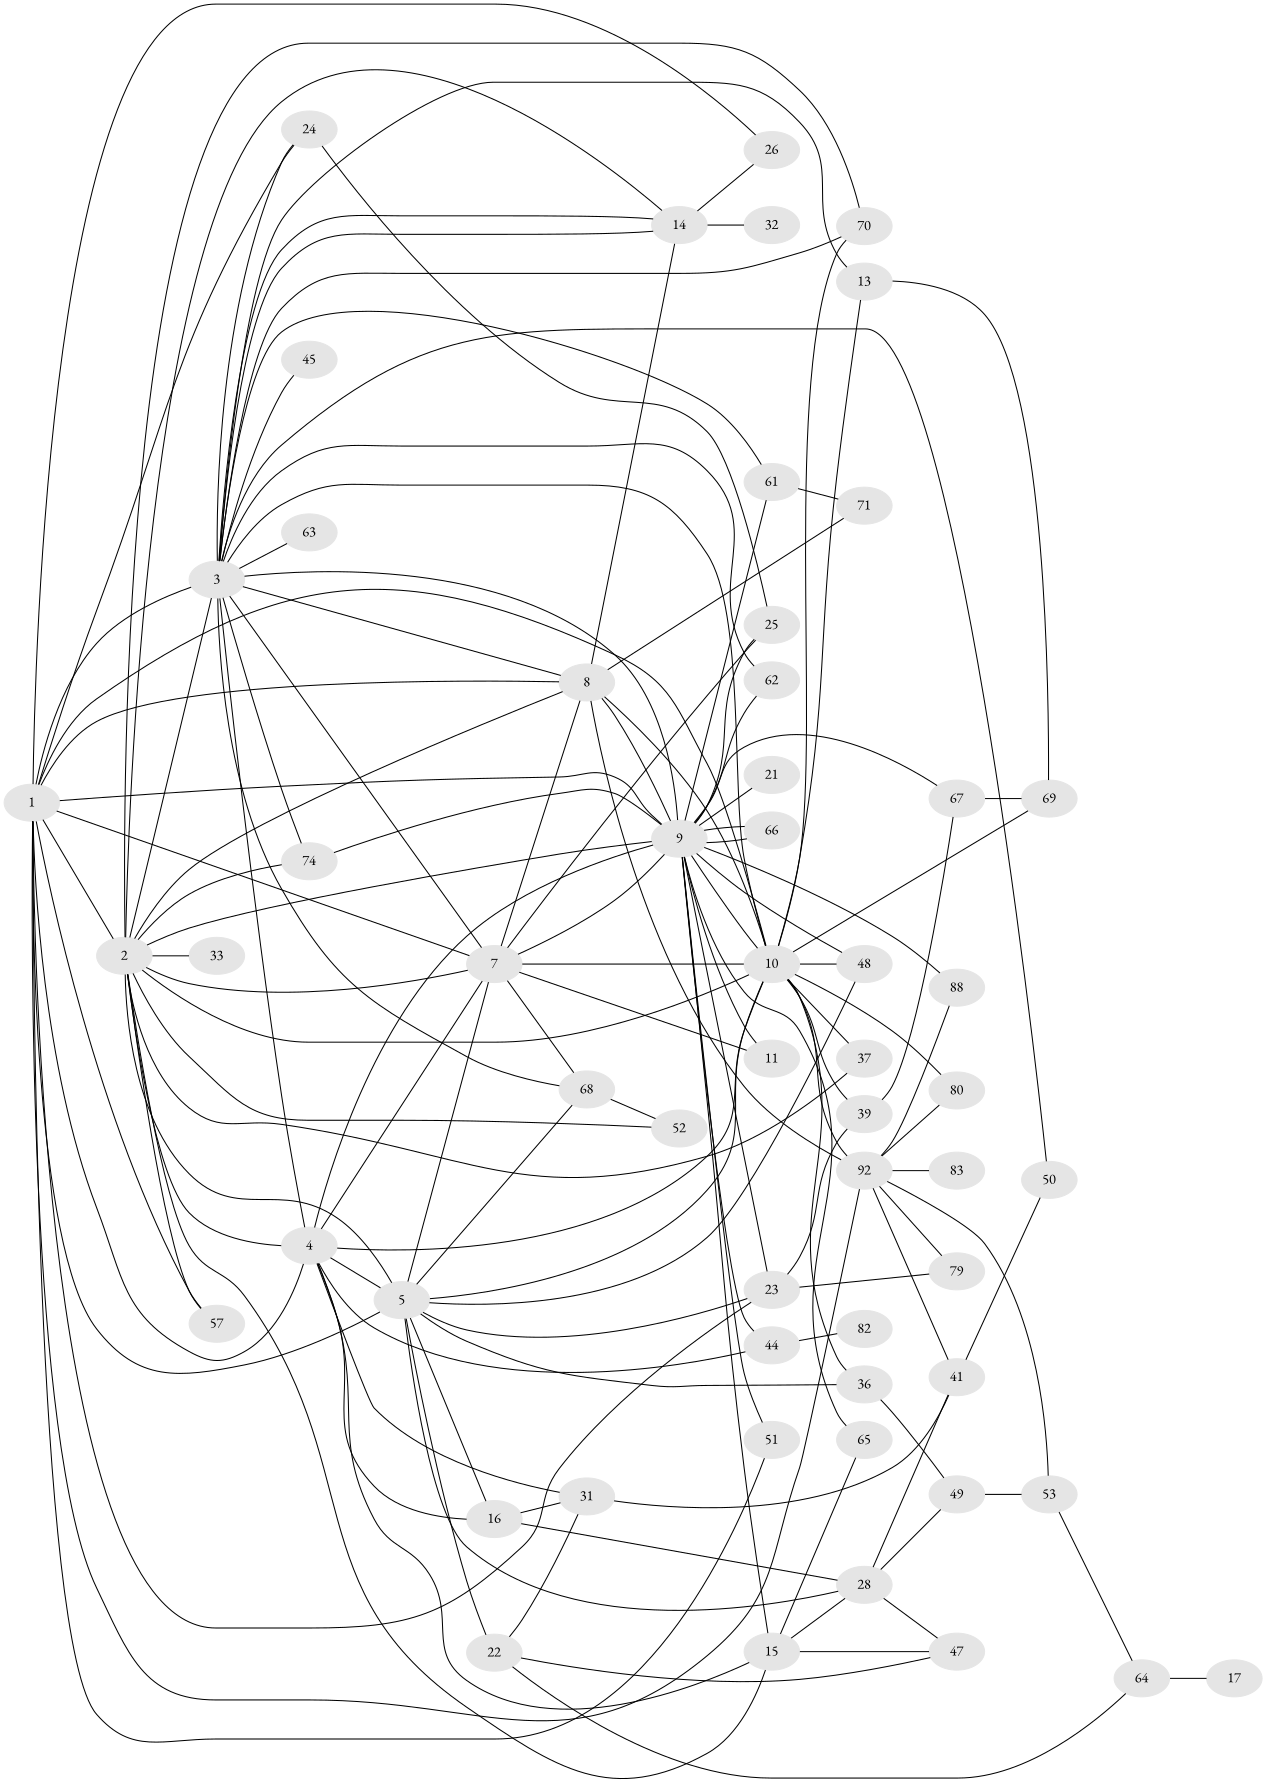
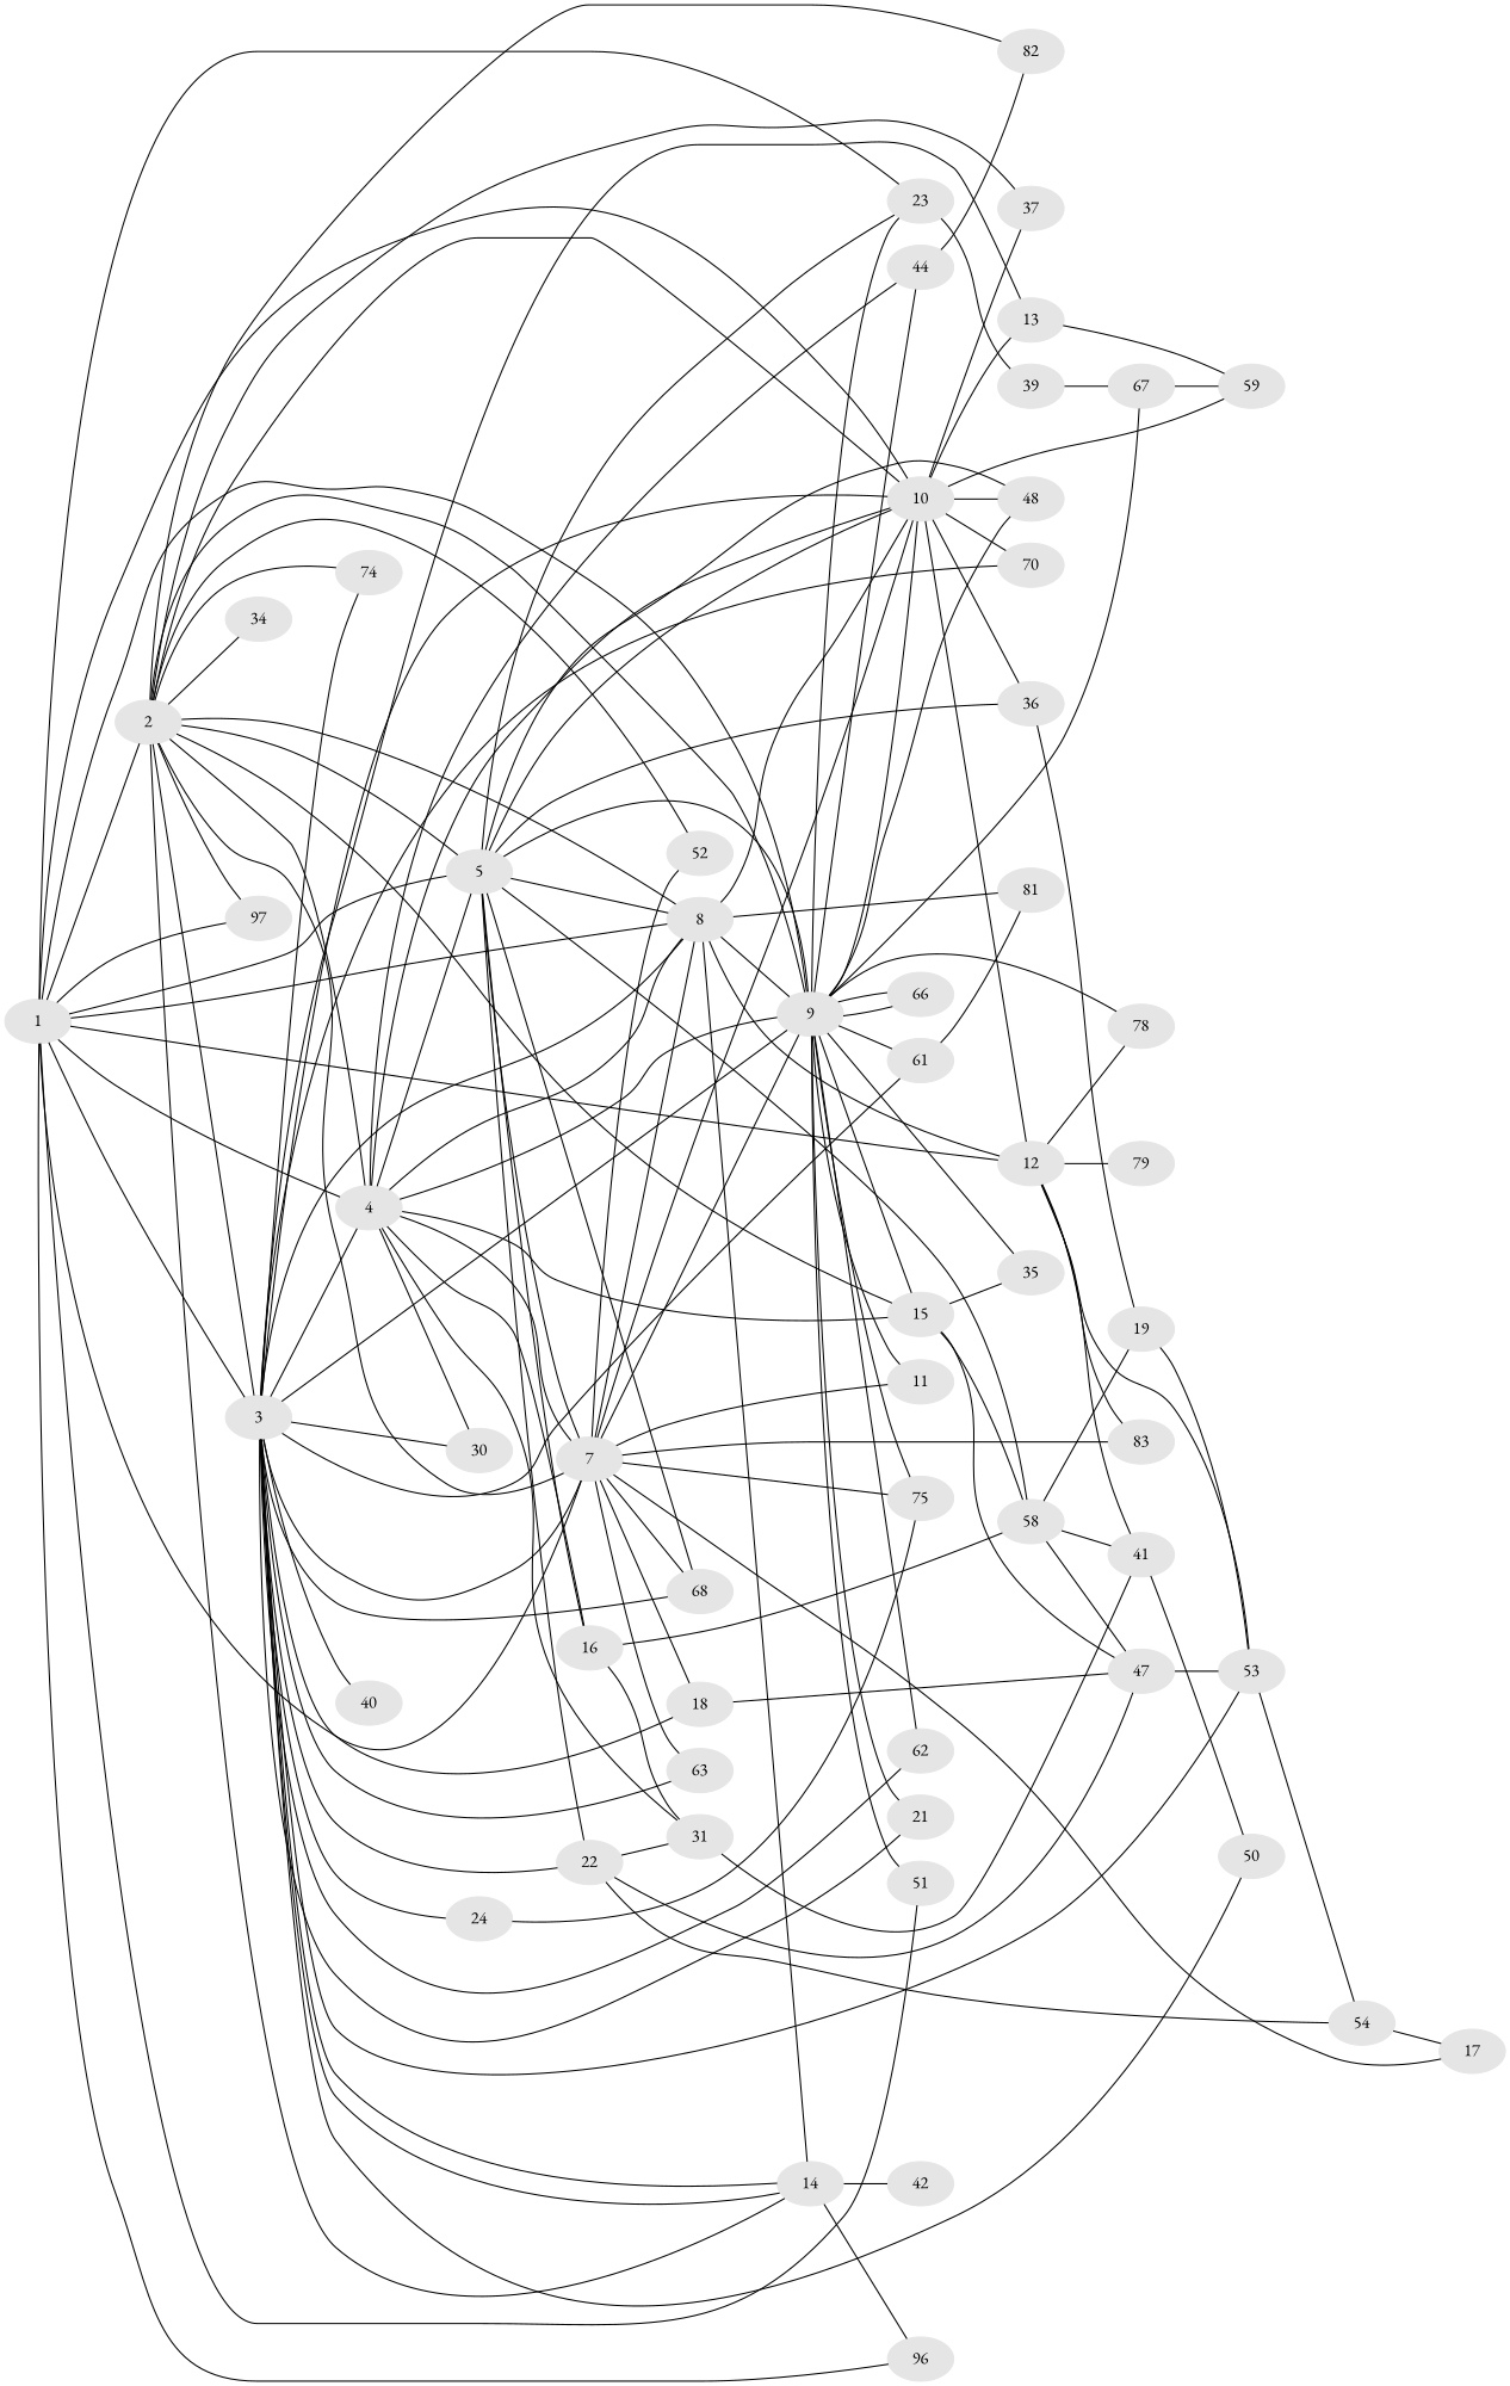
  graph {
    fontname="EB Garamond"
    rankdir=LR
    node [color=gray90 fontname="EB Garamond" style=filled]
    edge [fontname="EB Garamond"]
    1 [super="+81"]
    2 [super="+19"]
    3 [super="+6"]
    4 [super="+29"]
    5 [super="+46"]
    7 [super="+60"]
    8 [super="+17"]
    9 [super="+27"]
    10 [super="+43"]
-   12 [super="+54" label=92]
+   12 [super="+54"]
    23 [super="+38"]
    24
-   26
+   26 [label=96]
    51
-   57
+   57 [label=97]
    14 [super="+20"]
    15 [super="+58"]
-   33
+   33 [label=34]
    37
    52
    74
    82
    13
+   18
    21
    22 [super="+59"]
-   45
+   30
+   45 [label=40]
    50
    53 [super="+55"]
    61
    62
    63
    68
    70
    16 [super="+42"]
    31 [super="+73"]
    44
-   28 [super="+75"]
+   28 [super="+75" label=58]
    36
    48
    11
-   25 [super="+34"]
+   25 [super="+34" label=75]
    n44 [label=17]
    83
-   71
-   35 [label=65]
+   71 [label=81]
+   35
    66
    67
-   78 [label=88]
+   78
    39 [super="+40"]
-   69 [super="+79"]
-   80
+   69 [super="+79" label=59]
    41
    n55 [label=79]
-   32
+   32 [label=42]
    47 [super="+72"]
-   64 [super="+65"]
-   49
+   64 [super="+65" label=54]
+   49 [label=19]
    1 -- 2
    1 -- 3 [weight=2]
    1 -- 4
    1 -- 5
    1 -- 7
    1 -- 8
    1 -- 9 [weight=2]
    1 -- 10
    1 -- 12
    1 -- 23
-   1 -- 24
    1 -- 26
    1 -- 51
    1 -- 57
    2 -- 3 [weight=2]
    2 -- 4
    2 -- 5
    2 -- 7
    2 -- 8
    2 -- 9
    2 -- 10
    2 -- 57
    2 -- 14
    2 -- 15
    2 -- 33
    2 -- 37
    2 -- 52
    2 -- 74
-   2 -- 70
+   2 -- 82
    3 -- 4 [weight=3]
    3 -- 7 [weight=2]
    3 -- 8 [weight=2]
    3 -- 9 [weight=2]
    3 -- 10 [weight=2]
    3 -- 24
    3 -- 14
    3 -- 14
    3 -- 74
    3 -- 13
+   3 -- 18
+   3 -- 21
+   3 -- 22
+   3 -- 30
    3 -- 45
    3 -- 50
+   3 -- 53
    3 -- 61
    3 -- 62
    3 -- 63
    3 -- 68
    3 -- 70
    4 -- 5
    4 -- 7
+   4 -- 8
    4 -- 9
    4 -- 10
    4 -- 15
+   4 -- 30
    4 -- 16
    4 -- 31
    4 -- 44
    5 -- 7 [weight=2]
-   74 -- 9
+   5 -- 8
+   5 -- 9
    5 -- 10
    5 -- 23
    5 -- 22
    5 -- 16
    5 -- 28
    5 -- 36
    5 -- 48
    7 -- 8
    7 -- 9
    7 -- 10 [weight=2]
-   68 -- 52
+   7 -- 52
+   7 -- 18
+   7 -- 63
    7 -- 68
    7 -- 11
    7 -- 25
+   7 -- n44
+   7 -- 83
    8 -- 9 [weight=2]
    8 -- 10
    8 -- 12
    8 -- 14 [weight=2]
    8 -- 71
    9 -- 10
    9 -- 23
    9 -- 51
    9 -- 15
    9 -- 21
    9 -- 61
    9 -- 62
    9 -- 44 [weight=2]
    9 -- 48
    9 -- 11
    9 -- 25
    9 -- 35
    9 -- 66
    9 -- 66
    9 -- 67
    9 -- 78
    10 -- 12
    10 -- 37
    10 -- 13
    10 -- 70
    10 -- 36
    10 -- 48
-   10 -- 39
    10 -- 69
-   10 -- 80
    12 -- 53
    12 -- 83
    12 -- 78
-   12 -- 80
    12 -- 41
    12 -- n55
    23 -- 39
-   23 -- n55
    24 -- 25
    14 -- 26
    14 -- 32
    15 -- 28
    15 -- 35
    15 -- 47
    13 -- 69
+   18 -- 47
    22 -- 31
    22 -- 47
    22 -- 64
    53 -- 64
    61 -- 71
    68 -- 5 [weight=2]
    16 -- 31
    16 -- 28
    31 -- 41
    44 -- 82
    28 -- 41
    28 -- 47
    28 -- 49
    36 -- 49
    67 -- 69
    39 -- 67
    41 -- 50
+   47 -- 53
    64 -- n44
    49 -- 53
  }
